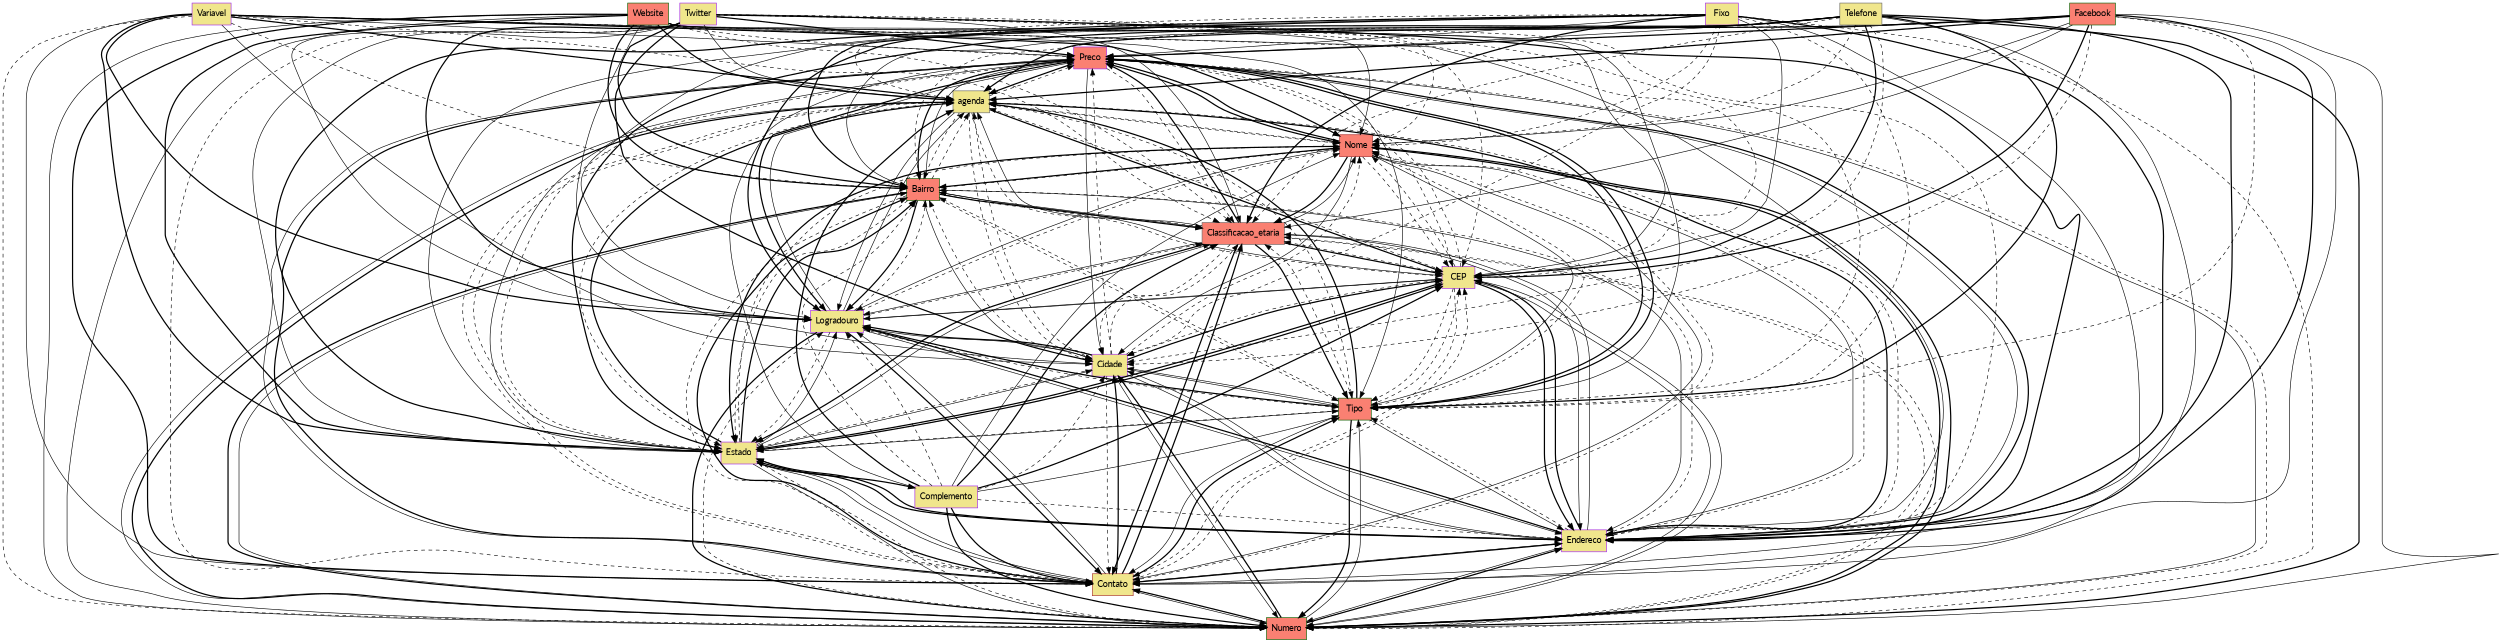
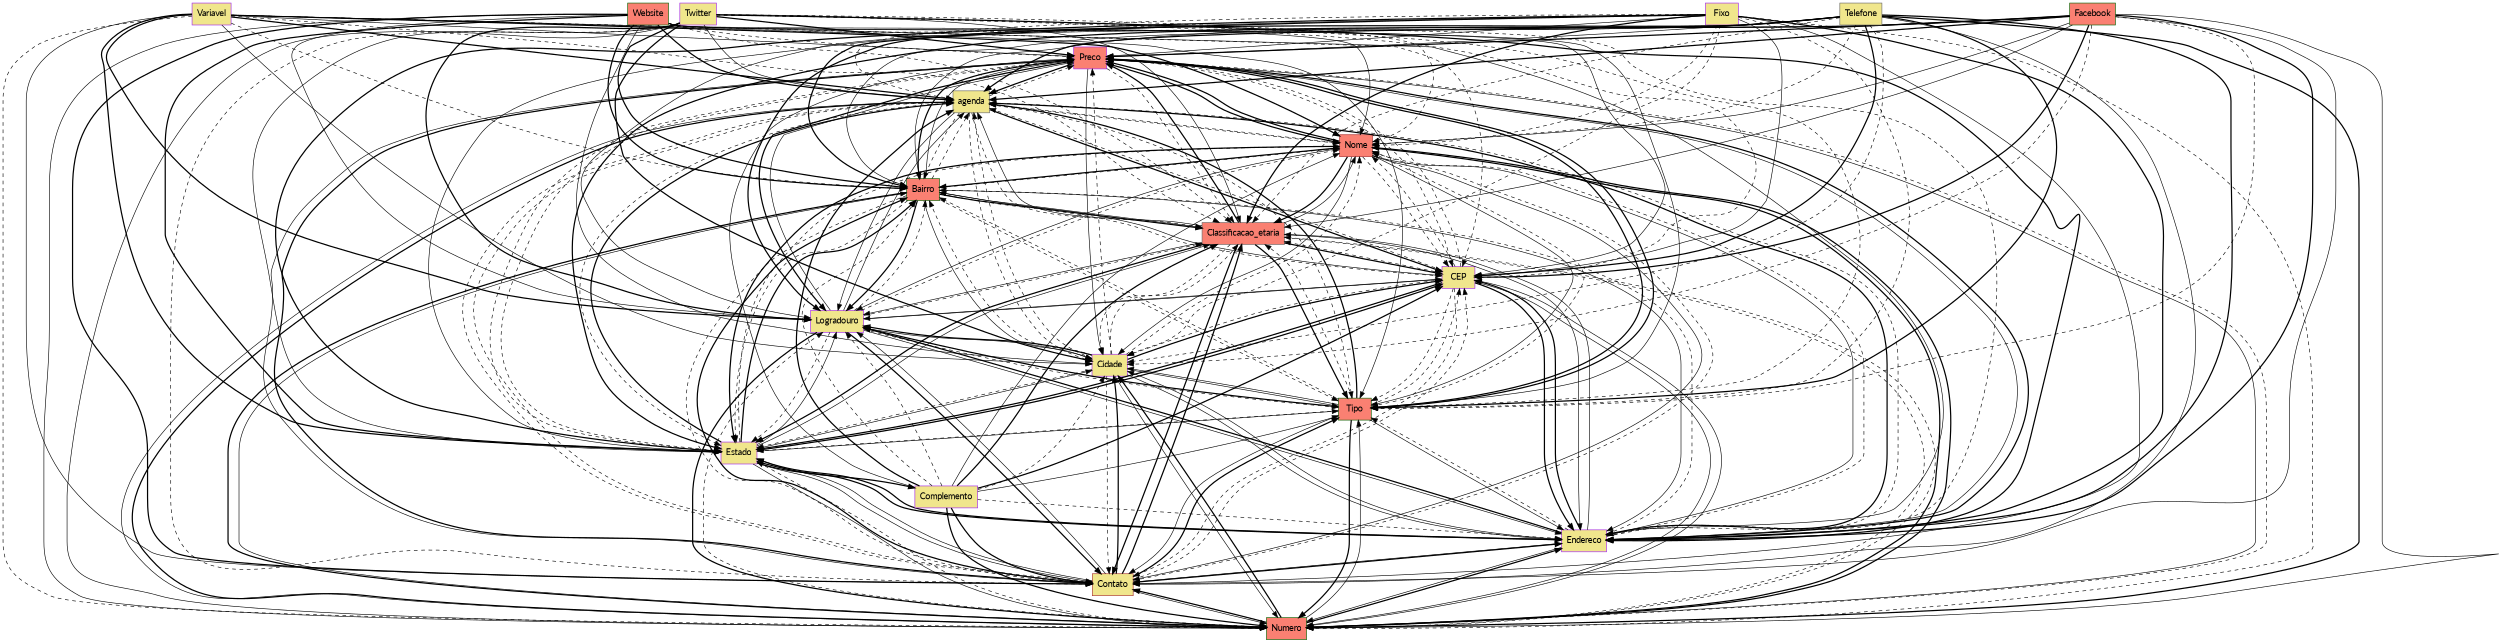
  digraph {
    fontname=Lato
    rankdir=TB
    node [color=purple fillcolor=khaki fontname=Lato shape=box style=filled]
    edge [arrowhead=normal fontname=Lato style=bold]
    n1 [fillcolor=salmon label=Preco]
    n2 [color=gray40 label=agenda]
    n3 [color=darkgreen fillcolor=salmon label=Numero]
    n4 [color=brown label=Contato]
    n5 [label=Endereco]
    n6 [label=Estado]
    n7 [color=darkgreen fillcolor=salmon label=Tipo]
    n8 [label=Cidade]
    n9 [label=Logradouro]
    n10 [label=CEP]
    n11 [color=gray40 fillcolor=salmon label=Classificacao_etaria]
    n12 [color=darkgreen fillcolor=salmon label=Bairro]
    n13 [color=brown fillcolor=salmon label=Nome]
    n14 [label=Complemento]
    n15 [color=darkgreen fillcolor=salmon label=Website]
    n16 [label=Variavel]
    n17 [label=Fixo]
    n18 [color=darkgreen fillcolor=salmon label=Facebook]
    n19 [color=gray40 label=Telefone]
    n20 [label=Twitter]
    n1 -> n2
    n1 -> n3 [style=solid]
    n1 -> n4 [style=solid]
    n1 -> n5 [style=solid]
-   n1 -> n6 [style=solid]
+   n1 -> n6 [style=dashed]
    n1 -> n7
    n1 -> n8 [style=solid]
    n1 -> n9
    n1 -> n10 [style=dashed]
    n1 -> n11 [style=dashed]
    n1 -> n12
    n1 -> n13
    n2 -> n1 [style=dashed]
    n2 -> n3 [style=solid]
    n2 -> n4 [style=dashed]
    n2 -> n5
    n2 -> n6 [style=dashed]
    n2 -> n7 [style=dashed]
    n2 -> n8 [style=dashed]
    n2 -> n9 [style=solid]
    n2 -> n10
    n2 -> n11 [style=dashed]
    n2 -> n12 [style=dashed]
    n2 -> n13 [style=dashed]
    n3 -> n1 [style=dashed]
    n3 -> n2
    n3 -> n4
    n3 -> n5
    n3 -> n6 [style=dashed]
    n3 -> n7 [style=solid]
    n3 -> n8
    n3 -> n9 [style=dashed]
    n3 -> n10 [style=solid]
    n3 -> n11 [style=dashed]
    n3 -> n12 [style=solid]
    n3 -> n13
    n4 -> n1
    n4 -> n2 [style=dashed]
    n4 -> n3 [style=solid]
    n4 -> n5
    n4 -> n6 [style=solid]
    n4 -> n7
    n4 -> n8
    n4 -> n9 [style=solid]
    n4 -> n10 [style=dashed]
    n4 -> n11
    n4 -> n12
    n4 -> n13 [style=dashed]
    n5 -> n1
    n5 -> n2 [style=dashed]
    n5 -> n3 [style=solid]
    n5 -> n4 [style=solid]
    n5 -> n6
    n5 -> n7 [style=dashed]
    n5 -> n8 [style=solid]
    n5 -> n9
    n5 -> n10
    n5 -> n11 [style=solid]
    n5 -> n12 [style=dashed]
    n5 -> n13 [style=dashed]
    n6 -> n1 [style=dashed]
    n6 -> n2
    n6 -> n3 [style=solid]
    n6 -> n4 [style=solid]
    n6 -> n5
    n6 -> n7 [style=solid]
    n6 -> n8 [style=solid]
    n6 -> n9 [style=solid]
    n6 -> n10
    n6 -> n11 [style=solid]
    n6 -> n12
    n6 -> n13 [style=dashed]
    n6 -> n14
    n7 -> n1
    n7 -> n2
    n7 -> n3
    n7 -> n4 [style=solid]
    n7 -> n5 [style=solid]
    n7 -> n6 [style=dashed]
    n7 -> n8 [style=solid]
    n7 -> n9
    n7 -> n10 [style=dashed]
    n7 -> n11 [style=dashed]
    n7 -> n12 [style=dashed]
    n7 -> n13 [style=dashed]
    n8 -> n1 [style=dashed]
    n8 -> n2 [style=dashed]
    n8 -> n3 [style=solid]
    n8 -> n4 [style=dashed]
    n8 -> n5 [style=solid]
    n8 -> n6 [style=dashed]
    n8 -> n7 [style=solid]
    n8 -> n9
    n8 -> n10
    n8 -> n11 [style=dashed]
    n8 -> n12 [style=dashed]
    n8 -> n13 [style=dashed]
    n9 -> n1 [style=solid]
    n9 -> n2 [style=solid]
    n9 -> n3
    n9 -> n4
    n9 -> n5 [style=solid]
    n9 -> n6 [style=dashed]
    n9 -> n7 [style=dashed]
    n9 -> n8 [style=solid]
    n9 -> n10 [style=solid]
    n9 -> n11 [style=dashed]
    n9 -> n12 [style=dashed]
    n9 -> n13 [style=dashed]
    n10 -> n1 [style=dashed]
    n10 -> n2 [style=dashed]
    n10 -> n3 [style=solid]
    n10 -> n4 [style=dashed]
    n10 -> n5
    n10 -> n6
    n10 -> n7 [style=dashed]
    n10 -> n8 [style=dashed]
    n10 -> n9 [style=solid]
    n10 -> n11 [style=dashed]
    n10 -> n12 [style=solid]
    n10 -> n13 [style=dashed]
    n11 -> n1
    n11 -> n2 [style=solid]
    n11 -> n3 [style=dashed]
    n11 -> n4
    n11 -> n5 [style=solid]
    n11 -> n6
    n11 -> n7
    n11 -> n8 [style=dashed]
    n11 -> n9 [style=solid]
    n11 -> n10
    n11 -> n12 [style=solid]
    n11 -> n13 [style=solid]
    n12 -> n1 [style=solid]
    n12 -> n2 [style=dashed]
    n12 -> n3
    n12 -> n4 [style=dashed]
    n12 -> n5 [style=solid]
    n12 -> n6 [style=dashed]
    n12 -> n7 [style=dashed]
    n12 -> n8 [style=solid]
    n12 -> n9
    n12 -> n10 [style=dashed]
    n12 -> n11
    n12 -> n13 [style=dashed]
    n13 -> n1
    n13 -> n2 [style=dashed]
    n13 -> n3
    n13 -> n4 [style=solid]
    n13 -> n5 [style=solid]
    n13 -> n6
    n13 -> n7 [style=solid]
    n13 -> n8 [style=solid]
    n13 -> n9 [style=solid]
    n13 -> n10 [style=dashed]
    n13 -> n11
    n13 -> n12
    n14 -> n1 [style=solid]
    n14 -> n2
    n14 -> n3
    n14 -> n4
    n14 -> n5 [style=dashed]
    n14 -> n7 [style=solid]
    n14 -> n8 [style=dashed]
    n14 -> n9 [style=dashed]
    n14 -> n10
    n14 -> n11
    n14 -> n12 [style=dashed]
    n14 -> n13 [style=solid]
    n15 -> n1 [style=dashed]
    n15 -> n2
    n15 -> n3 [style=solid]
    n15 -> n4
    n15 -> n5 [style=dashed]
    n15 -> n6
    n15 -> n7 [style=solid]
    n15 -> n8 [style=solid]
    n15 -> n9 [style=solid]
    n15 -> n10 [style=solid]
    n15 -> n11 [style=dashed]
    n15 -> n12
    n15 -> n13 [style=solid]
    n16 -> n1 [style=solid]
    n16 -> n2
    n16 -> n3 [style=dashed]
    n16 -> n4 [style=solid]
    n16 -> n5 [style=solid]
    n16 -> n6
    n16 -> n7 [style=solid]
    n16 -> n8 [style=solid]
    n16 -> n9
    n16 -> n10 [style=dashed]
    n16 -> n11 [style=dashed]
    n16 -> n12 [style=dashed]
    n16 -> n13
    n17 -> n1 [style=solid]
    n17 -> n2 [style=dashed]
    n17 -> n3 [style=dashed]
    n17 -> n4 [style=solid]
    n17 -> n5
    n17 -> n6
    n17 -> n7 [style=dashed]
    n17 -> n8 [style=dashed]
    n17 -> n9 [style=solid]
    n17 -> n10 [style=solid]
    n17 -> n11
    n17 -> n12
    n17 -> n13 [style=dashed]
    n18 -> n1
    n18 -> n2
    n18 -> n3 [style=solid]
    n18 -> n4 [style=solid]
    n18 -> n5
    n18 -> n6
    n18 -> n7 [style=dashed]
    n18 -> n8 [style=dashed]
    n18 -> n10
    n18 -> n11 [style=solid]
-   n18 -> n12 [style=dashed]
+   n18 -> n12 [style=solid]
    n18 -> n13 [style=solid]
    n19 -> n1 [style=solid]
    n19 -> n2
    n19 -> n3
    n19 -> n4 [style=solid]
    n19 -> n5
    n19 -> n6 [style=solid]
    n19 -> n7
    n19 -> n8 [style=dashed]
    n19 -> n9
    n19 -> n10
    n19 -> n11 [style=dashed]
    n19 -> n12 [style=solid]
    n19 -> n13 [style=dashed]
    n20 -> n1
    n20 -> n2 [style=solid]
    n20 -> n3 [style=solid]
    n20 -> n4 [style=dashed]
    n20 -> n5
    n20 -> n6 [style=solid]
    n20 -> n7 [style=dashed]
    n20 -> n8
    n20 -> n9
    n20 -> n10 [style=dashed]
    n20 -> n11 [style=solid]
    n20 -> n12
    n20 -> n13 [style=dashed]
  }
